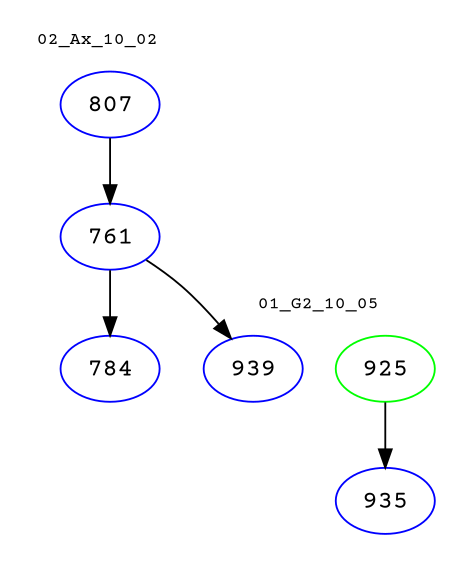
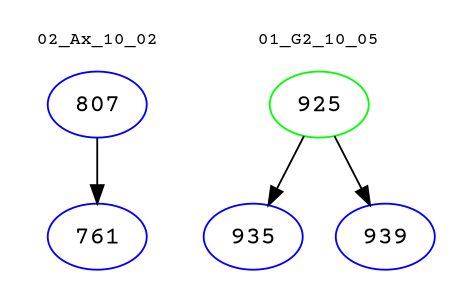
  digraph {
    fontname="Courier Prime"
    node [color=blue fontname="Courier Prime"]
    edge [color=black fontname="Courier Prime"]
    n1 [label=807]
    n2 [label=761]
-   n3 [label=784]
    n4 [label=935]
    n5 [color=green label=925]
    n6 [label=939]
    subgraph cluster_1 {
      color=white
      fontsize=10
      label="02_Ax_10_02"
      n1
      n2
-     n3
    }
    subgraph cluster_2 {
      color=white
      fontsize=10
      label="01_G2_10_05"
      n4
      n5
      n6
    }
    n1 -> n2
-   n2 -> n3
    n5 -> n4
-   n2 -> n6
+   n5 -> n6
  }
